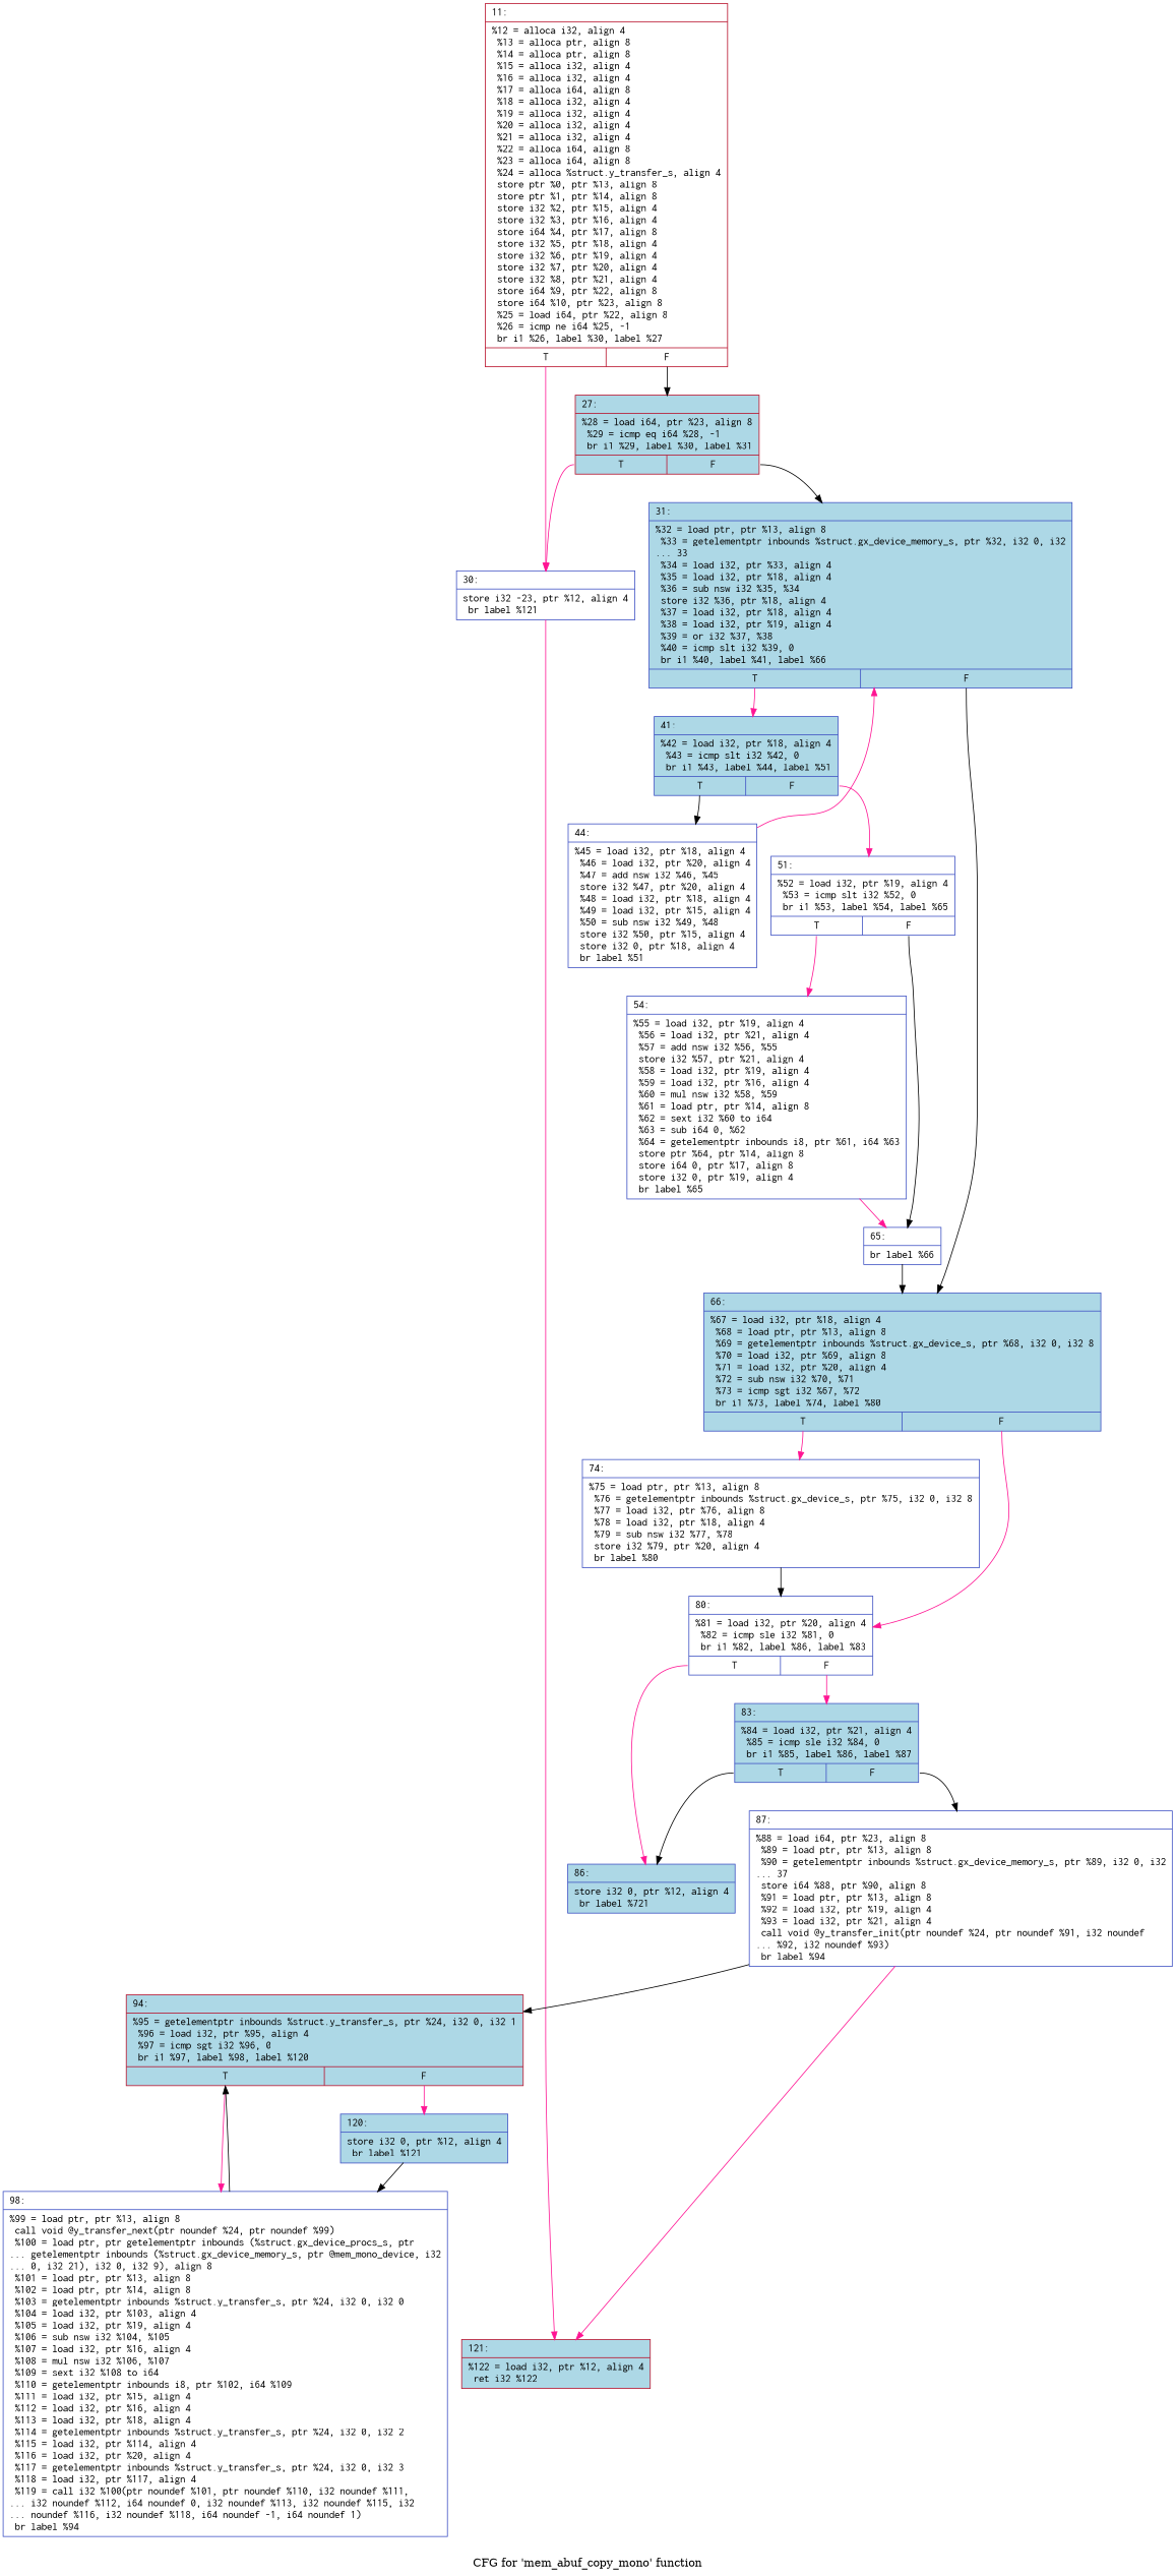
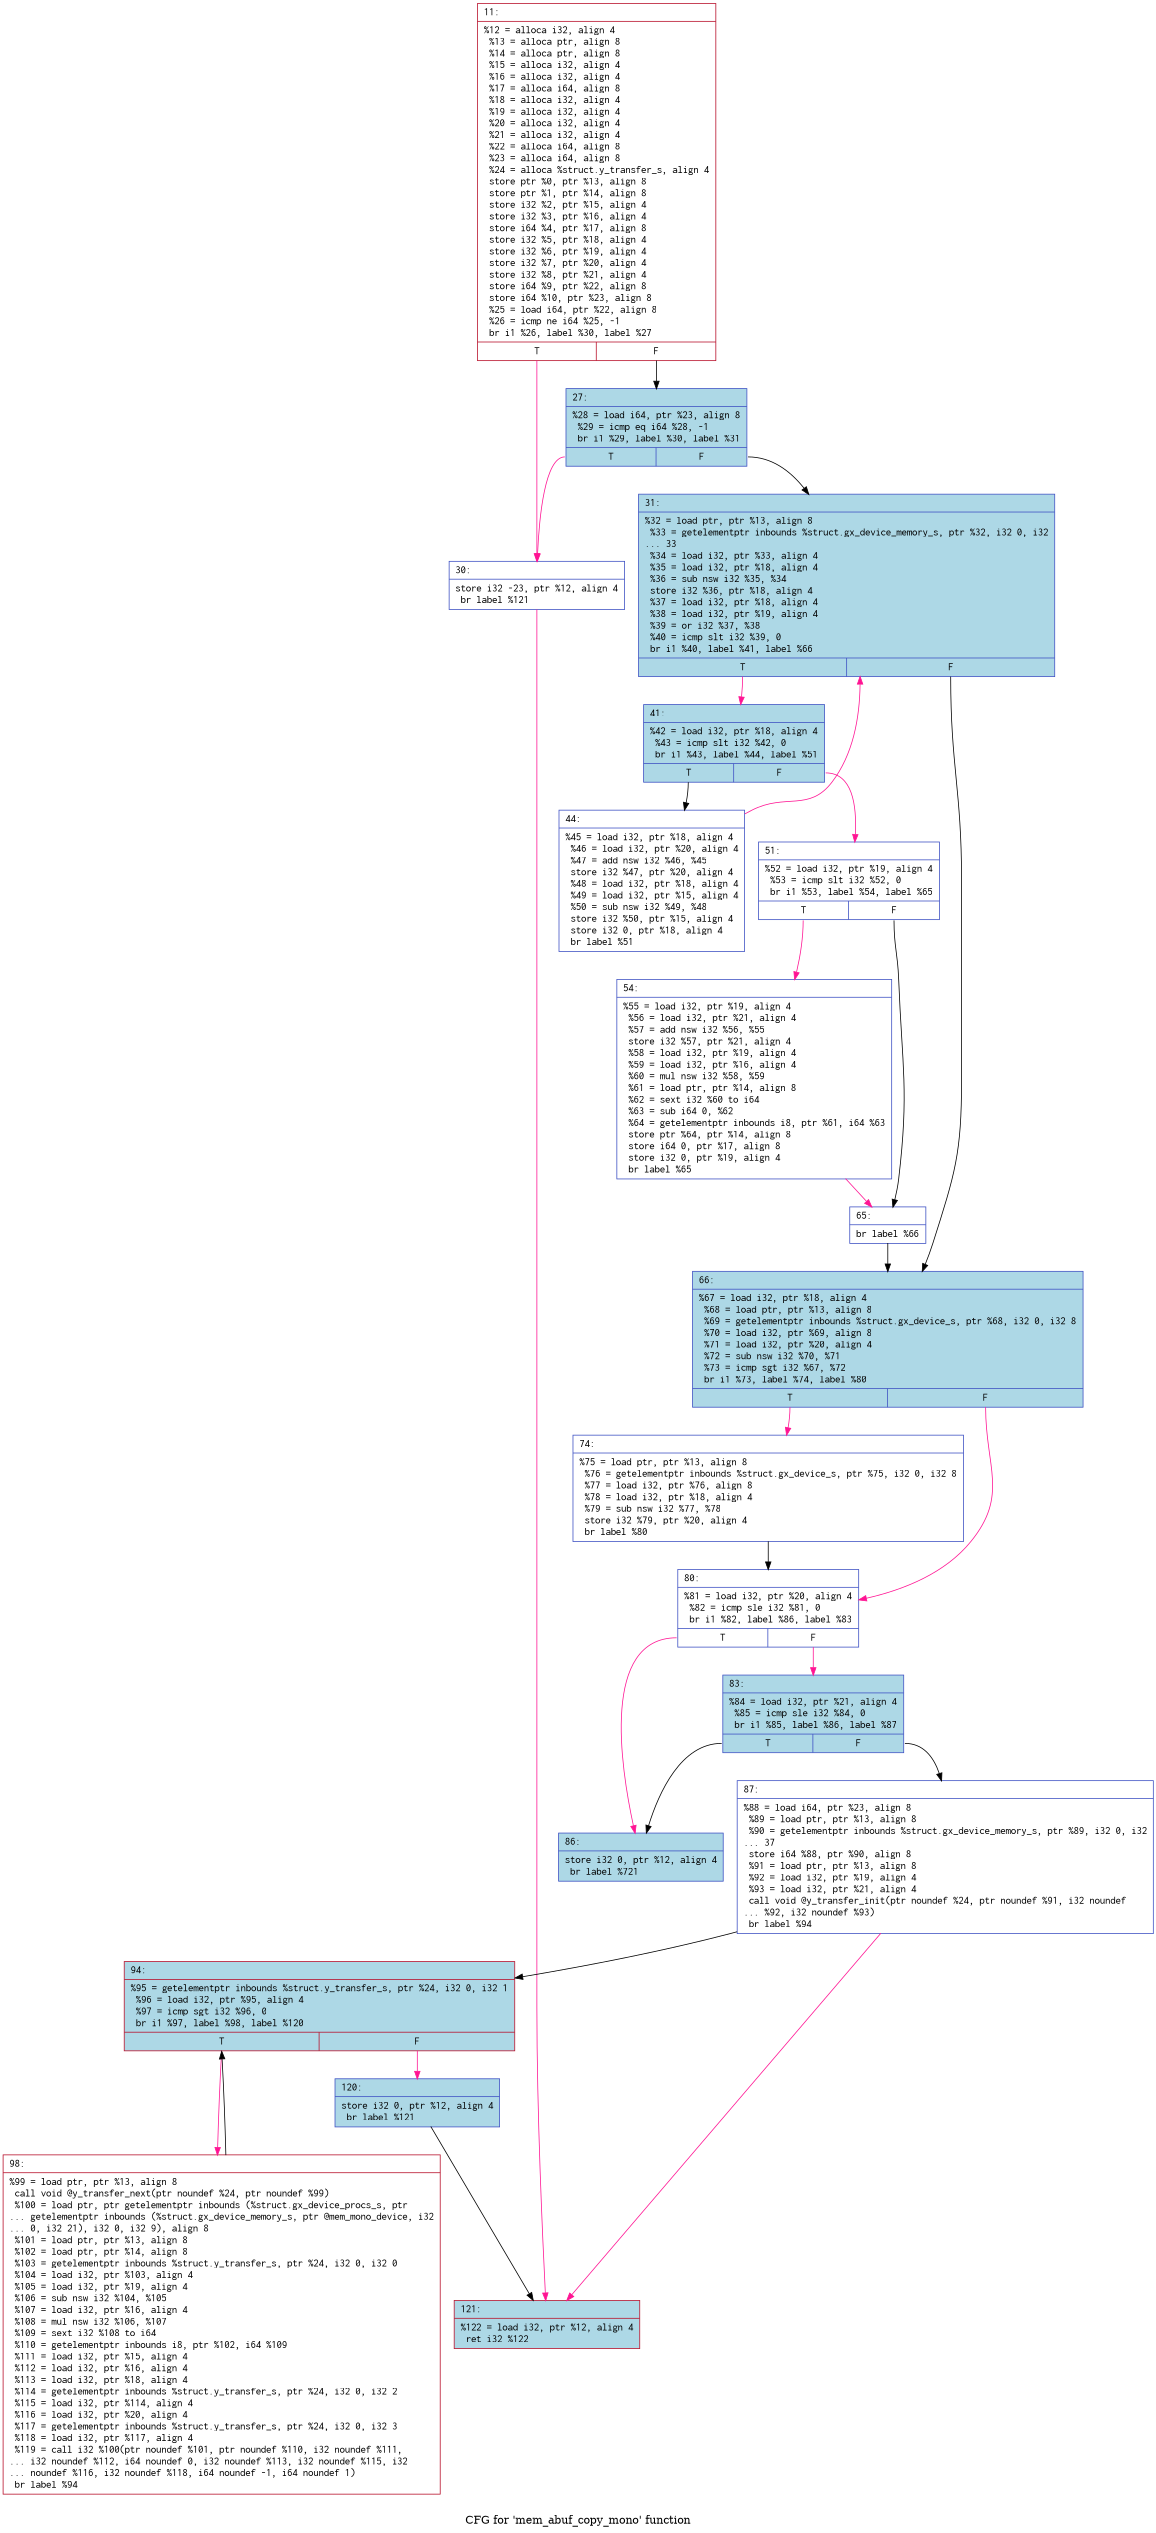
  digraph {
    label="CFG for 'mem_abuf_copy_mono' function"
    node [color="#3d50c3ff" fillcolor=white fontname=Courier shape=record style=filled]
    edge [color=deeppink]
    n1 [color="#b70d28ff" label="{11:\l|  %12 = alloca i32, align 4\l  %13 = alloca ptr, align 8\l  %14 = alloca ptr, align 8\l  %15 = alloca i32, align 4\l  %16 = alloca i32, align 4\l  %17 = alloca i64, align 8\l  %18 = alloca i32, align 4\l  %19 = alloca i32, align 4\l  %20 = alloca i32, align 4\l  %21 = alloca i32, align 4\l  %22 = alloca i64, align 8\l  %23 = alloca i64, align 8\l  %24 = alloca %struct.y_transfer_s, align 4\l  store ptr %0, ptr %13, align 8\l  store ptr %1, ptr %14, align 8\l  store i32 %2, ptr %15, align 4\l  store i32 %3, ptr %16, align 4\l  store i64 %4, ptr %17, align 8\l  store i32 %5, ptr %18, align 4\l  store i32 %6, ptr %19, align 4\l  store i32 %7, ptr %20, align 4\l  store i32 %8, ptr %21, align 4\l  store i64 %9, ptr %22, align 8\l  store i64 %10, ptr %23, align 8\l  %25 = load i64, ptr %22, align 8\l  %26 = icmp ne i64 %25, -1\l  br i1 %26, label %30, label %27\l|{<s0>T|<s1>F}}"]
    n2 [label="{30:\l|  store i32 -23, ptr %12, align 4\l  br label %121\l}"]
-   n3 [color="#b70d28ff" fillcolor=lightblue label="{27:\l|  %28 = load i64, ptr %23, align 8\l  %29 = icmp eq i64 %28, -1\l  br i1 %29, label %30, label %31\l|{<s0>T|<s1>F}}"]
+   n3 [fillcolor=lightblue label="{27:\l|  %28 = load i64, ptr %23, align 8\l  %29 = icmp eq i64 %28, -1\l  br i1 %29, label %30, label %31\l|{<s0>T|<s1>F}}"]
    n4 [color="#b70d28ff" fillcolor=lightblue label="{121:\l|  %122 = load i32, ptr %12, align 4\l  ret i32 %122\l}"]
    n5 [fillcolor=lightblue label="{31:\l|  %32 = load ptr, ptr %13, align 8\l  %33 = getelementptr inbounds %struct.gx_device_memory_s, ptr %32, i32 0, i32\l... 33\l  %34 = load i32, ptr %33, align 4\l  %35 = load i32, ptr %18, align 4\l  %36 = sub nsw i32 %35, %34\l  store i32 %36, ptr %18, align 4\l  %37 = load i32, ptr %18, align 4\l  %38 = load i32, ptr %19, align 4\l  %39 = or i32 %37, %38\l  %40 = icmp slt i32 %39, 0\l  br i1 %40, label %41, label %66\l|{<s0>T|<s1>F}}"]
    n6 [fillcolor=lightblue label="{41:\l|  %42 = load i32, ptr %18, align 4\l  %43 = icmp slt i32 %42, 0\l  br i1 %43, label %44, label %51\l|{<s0>T|<s1>F}}"]
    n7 [fillcolor=lightblue label="{66:\l|  %67 = load i32, ptr %18, align 4\l  %68 = load ptr, ptr %13, align 8\l  %69 = getelementptr inbounds %struct.gx_device_s, ptr %68, i32 0, i32 8\l  %70 = load i32, ptr %69, align 8\l  %71 = load i32, ptr %20, align 4\l  %72 = sub nsw i32 %70, %71\l  %73 = icmp sgt i32 %67, %72\l  br i1 %73, label %74, label %80\l|{<s0>T|<s1>F}}"]
    n8 [label="{44:\l|  %45 = load i32, ptr %18, align 4\l  %46 = load i32, ptr %20, align 4\l  %47 = add nsw i32 %46, %45\l  store i32 %47, ptr %20, align 4\l  %48 = load i32, ptr %18, align 4\l  %49 = load i32, ptr %15, align 4\l  %50 = sub nsw i32 %49, %48\l  store i32 %50, ptr %15, align 4\l  store i32 0, ptr %18, align 4\l  br label %51\l}"]
    n9 [label="{51:\l|  %52 = load i32, ptr %19, align 4\l  %53 = icmp slt i32 %52, 0\l  br i1 %53, label %54, label %65\l|{<s0>T|<s1>F}}"]
    n10 [label="{74:\l|  %75 = load ptr, ptr %13, align 8\l  %76 = getelementptr inbounds %struct.gx_device_s, ptr %75, i32 0, i32 8\l  %77 = load i32, ptr %76, align 8\l  %78 = load i32, ptr %18, align 4\l  %79 = sub nsw i32 %77, %78\l  store i32 %79, ptr %20, align 4\l  br label %80\l}"]
    n11 [label="{80:\l|  %81 = load i32, ptr %20, align 4\l  %82 = icmp sle i32 %81, 0\l  br i1 %82, label %86, label %83\l|{<s0>T|<s1>F}}"]
    n12 [label="{54:\l|  %55 = load i32, ptr %19, align 4\l  %56 = load i32, ptr %21, align 4\l  %57 = add nsw i32 %56, %55\l  store i32 %57, ptr %21, align 4\l  %58 = load i32, ptr %19, align 4\l  %59 = load i32, ptr %16, align 4\l  %60 = mul nsw i32 %58, %59\l  %61 = load ptr, ptr %14, align 8\l  %62 = sext i32 %60 to i64\l  %63 = sub i64 0, %62\l  %64 = getelementptr inbounds i8, ptr %61, i64 %63\l  store ptr %64, ptr %14, align 8\l  store i64 0, ptr %17, align 8\l  store i32 0, ptr %19, align 4\l  br label %65\l}"]
    n13 [label="{65:\l|  br label %66\l}"]
    n14 [fillcolor=lightblue label="{86:\l|  store i32 0, ptr %12, align 4\l  br label %721\l}"]
    n15 [fillcolor=lightblue label="{83:\l|  %84 = load i32, ptr %21, align 4\l  %85 = icmp sle i32 %84, 0\l  br i1 %85, label %86, label %87\l|{<s0>T|<s1>F}}"]
    n16 [label="{87:\l|  %88 = load i64, ptr %23, align 8\l  %89 = load ptr, ptr %13, align 8\l  %90 = getelementptr inbounds %struct.gx_device_memory_s, ptr %89, i32 0, i32\l... 37\l  store i64 %88, ptr %90, align 8\l  %91 = load ptr, ptr %13, align 8\l  %92 = load i32, ptr %19, align 4\l  %93 = load i32, ptr %21, align 4\l  call void @y_transfer_init(ptr noundef %24, ptr noundef %91, i32 noundef\l... %92, i32 noundef %93)\l  br label %94\l}"]
    n17 [color="#b70d28ff" fillcolor=lightblue label="{94:\l|  %95 = getelementptr inbounds %struct.y_transfer_s, ptr %24, i32 0, i32 1\l  %96 = load i32, ptr %95, align 4\l  %97 = icmp sgt i32 %96, 0\l  br i1 %97, label %98, label %120\l|{<s0>T|<s1>F}}"]
-   n18 [label="{98:\l|  %99 = load ptr, ptr %13, align 8\l  call void @y_transfer_next(ptr noundef %24, ptr noundef %99)\l  %100 = load ptr, ptr getelementptr inbounds (%struct.gx_device_procs_s, ptr\l... getelementptr inbounds (%struct.gx_device_memory_s, ptr @mem_mono_device, i32\l... 0, i32 21), i32 0, i32 9), align 8\l  %101 = load ptr, ptr %13, align 8\l  %102 = load ptr, ptr %14, align 8\l  %103 = getelementptr inbounds %struct.y_transfer_s, ptr %24, i32 0, i32 0\l  %104 = load i32, ptr %103, align 4\l  %105 = load i32, ptr %19, align 4\l  %106 = sub nsw i32 %104, %105\l  %107 = load i32, ptr %16, align 4\l  %108 = mul nsw i32 %106, %107\l  %109 = sext i32 %108 to i64\l  %110 = getelementptr inbounds i8, ptr %102, i64 %109\l  %111 = load i32, ptr %15, align 4\l  %112 = load i32, ptr %16, align 4\l  %113 = load i32, ptr %18, align 4\l  %114 = getelementptr inbounds %struct.y_transfer_s, ptr %24, i32 0, i32 2\l  %115 = load i32, ptr %114, align 4\l  %116 = load i32, ptr %20, align 4\l  %117 = getelementptr inbounds %struct.y_transfer_s, ptr %24, i32 0, i32 3\l  %118 = load i32, ptr %117, align 4\l  %119 = call i32 %100(ptr noundef %101, ptr noundef %110, i32 noundef %111,\l... i32 noundef %112, i64 noundef 0, i32 noundef %113, i32 noundef %115, i32\l... noundef %116, i32 noundef %118, i64 noundef -1, i64 noundef 1)\l  br label %94\l}"]
+   n18 [color="#b70d28ff" label="{98:\l|  %99 = load ptr, ptr %13, align 8\l  call void @y_transfer_next(ptr noundef %24, ptr noundef %99)\l  %100 = load ptr, ptr getelementptr inbounds (%struct.gx_device_procs_s, ptr\l... getelementptr inbounds (%struct.gx_device_memory_s, ptr @mem_mono_device, i32\l... 0, i32 21), i32 0, i32 9), align 8\l  %101 = load ptr, ptr %13, align 8\l  %102 = load ptr, ptr %14, align 8\l  %103 = getelementptr inbounds %struct.y_transfer_s, ptr %24, i32 0, i32 0\l  %104 = load i32, ptr %103, align 4\l  %105 = load i32, ptr %19, align 4\l  %106 = sub nsw i32 %104, %105\l  %107 = load i32, ptr %16, align 4\l  %108 = mul nsw i32 %106, %107\l  %109 = sext i32 %108 to i64\l  %110 = getelementptr inbounds i8, ptr %102, i64 %109\l  %111 = load i32, ptr %15, align 4\l  %112 = load i32, ptr %16, align 4\l  %113 = load i32, ptr %18, align 4\l  %114 = getelementptr inbounds %struct.y_transfer_s, ptr %24, i32 0, i32 2\l  %115 = load i32, ptr %114, align 4\l  %116 = load i32, ptr %20, align 4\l  %117 = getelementptr inbounds %struct.y_transfer_s, ptr %24, i32 0, i32 3\l  %118 = load i32, ptr %117, align 4\l  %119 = call i32 %100(ptr noundef %101, ptr noundef %110, i32 noundef %111,\l... i32 noundef %112, i64 noundef 0, i32 noundef %113, i32 noundef %115, i32\l... noundef %116, i32 noundef %118, i64 noundef -1, i64 noundef 1)\l  br label %94\l}"]
    n19 [fillcolor=lightblue label="{120:\l|  store i32 0, ptr %12, align 4\l  br label %121\l}"]
    n1 -> n2 [tailport=s0]
    n1 -> n3 [color=black tailport=s1]
    n2 -> n4
    n3 -> n2 [tailport=s0]
    n3 -> n5 [color=black tailport=s1]
    n5 -> n6 [tailport=s0]
    n5 -> n7 [color=black tailport=s1]
    n6 -> n8 [color=black tailport=s0]
    n6 -> n9 [tailport=s1]
    n7 -> n10 [tailport=s0]
    n7 -> n11 [tailport=s1]
    n8 -> n5
    n9 -> n12 [tailport=s0]
    n9 -> n13 [color=black tailport=s1]
    n10 -> n11 [color=black]
    n11 -> n14 [tailport=s0]
    n11 -> n15 [tailport=s1]
    n12 -> n13
    n13 -> n7 [color=black]
    n15 -> n14 [color=black tailport=s0]
    n15 -> n16 [color=black tailport=s1]
    n16 -> n4
    n16 -> n17 [color=black]
    n17 -> n18 [tailport=s0]
    n17 -> n19 [tailport=s1]
    n18 -> n17 [color=black]
-   n19 -> n18 [color=black]
+   n19 -> n4 [color=black]
  }
